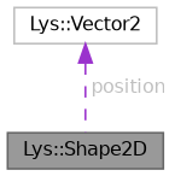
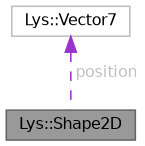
  digraph {
    node [fontname=Helvetica fontsize=10 shape=box style=filled]
    n1 [color=gray40 fillcolor=grey60 fontcolor=black height=0.2 label="Lys::Shape2D" width=0.4]
-   n2 [color=grey75 fillcolor=white height=0.2 label="Lys::Vector2" width=0.4]
+   n2 [color=grey75 fillcolor=white height=0.2 label="Lys::Vector7" width=0.4]
    n2 -> n1 [color=darkorchid3 dir=back fontcolor=grey fontname=Helvetica fontsize=10 label=" position" labelfontname=Helvetica labelfontsize=10 style=dashed]
  }
